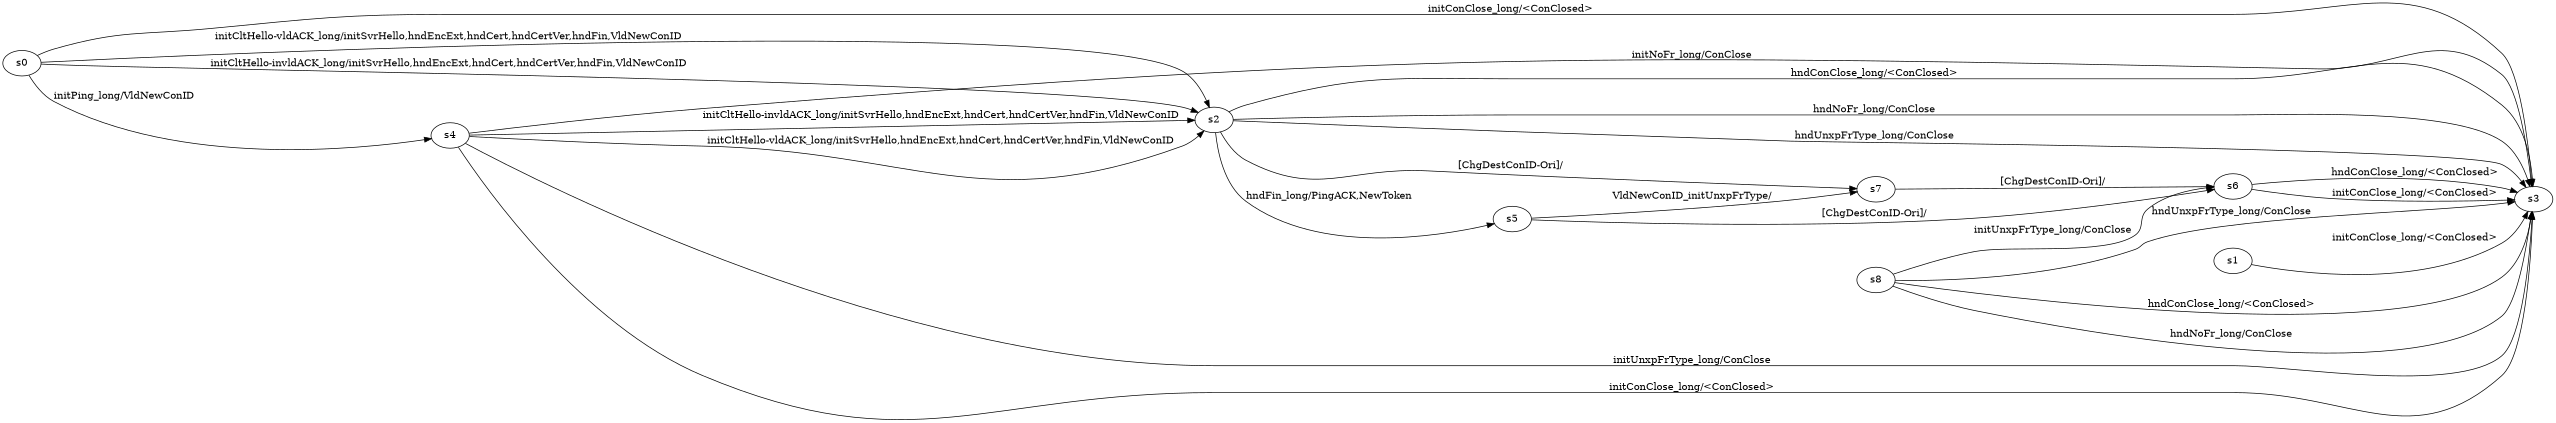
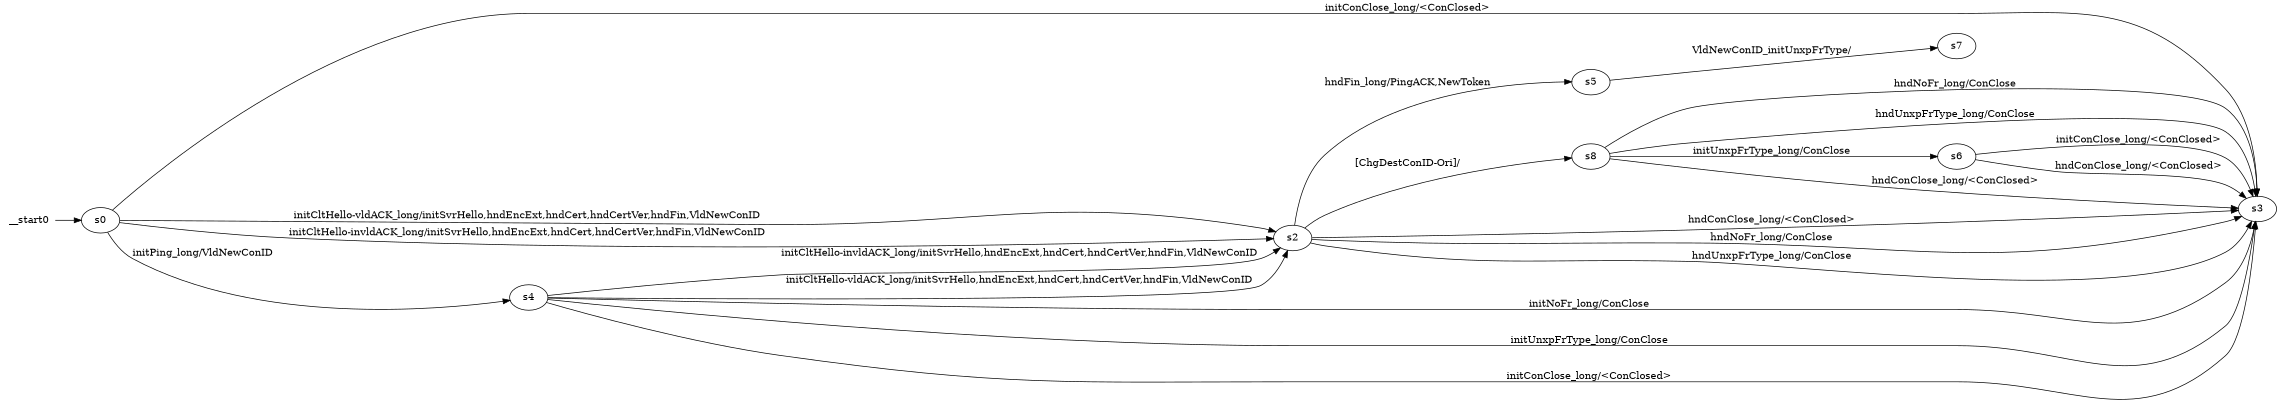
  digraph {
    rankdir=LR
    n1 [label=s0]
    n2 [label=s2]
    n3 [label=s3]
    n4 [label=s4]
-   n5 [label=s1]
    n6 [label=s5]
    n7 [label=s8]
    n8 [label=s6]
    n9 [label=s7]
+   __start0 [shape=none]
    n1 -> n2 [label="initCltHello-vldACK_long/initSvrHello,hndEncExt,hndCert,hndCertVer,hndFin,VldNewConID "]
    n1 -> n2 [label="initCltHello-invldACK_long/initSvrHello,hndEncExt,hndCert,hndCertVer,hndFin,VldNewConID "]
    n1 -> n3 [label="initConClose_long/<ConClosed> "]
    n1 -> n4 [label="initPing_long/VldNewConID "]
    n2 -> n3 [label="hndConClose_long/<ConClosed> "]
    n2 -> n3 [label="hndNoFr_long/ConClose "]
    n2 -> n3 [label="hndUnxpFrType_long/ConClose "]
    n2 -> n6 [label="hndFin_long/PingACK,NewToken "]
-   n2 -> n9 [label="[ChgDestConID-Ori]/ "]
+   n2 -> n7 [label="[ChgDestConID-Ori]/ "]
    n4 -> n2 [label="initCltHello-vldACK_long/initSvrHello,hndEncExt,hndCert,hndCertVer,hndFin,VldNewConID "]
    n4 -> n2 [label="initCltHello-invldACK_long/initSvrHello,hndEncExt,hndCert,hndCertVer,hndFin,VldNewConID "]
    n4 -> n3 [label="initConClose_long/<ConClosed> "]
    n4 -> n3 [label="initNoFr_long/ConClose "]
    n4 -> n3 [label="initUnxpFrType_long/ConClose "]
-   n5 -> n3 [label="initConClose_long/<ConClosed> "]
-   n6 -> n8 [label="[ChgDestConID-Ori]/ "]
    n6 -> n9 [label="VldNewConID_initUnxpFrType/ "]
    n7 -> n3 [label="hndConClose_long/<ConClosed> "]
    n7 -> n3 [label="hndNoFr_long/ConClose "]
    n7 -> n3 [label="hndUnxpFrType_long/ConClose "]
    n7 -> n8 [label="initUnxpFrType_long/ConClose "]
    n8 -> n3 [label="initConClose_long/<ConClosed> "]
    n8 -> n3 [label="hndConClose_long/<ConClosed> "]
-   n9 -> n8 [label="[ChgDestConID-Ori]/ "]
+   __start0 -> n1
  }
